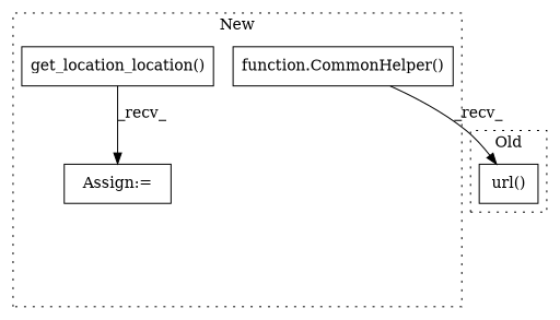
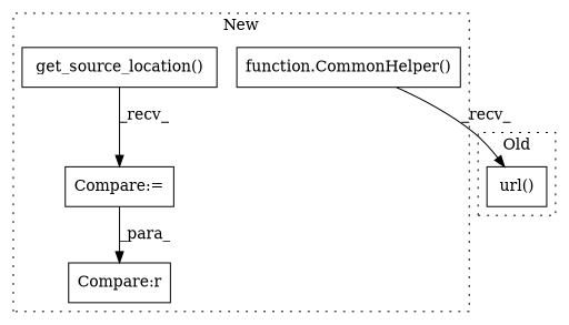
  digraph {
    node [a=75 shape=box]
-   n1 [l="35,1" label="get_location_location()" s="1221,1260"]
+   n1 [l="35,1" label="get_source_location()" s="1221,1260"]
+   n2 [a=40 l=27 label="Compare:r" s=1273]
    n3 [l=14 label="function.CommonHelper()" s=1221]
-   n4 [a=68 l=3 label="Assign:=" s=1218]
+   n4 [a=68 l=3 label="Compare:=" s=1218]
    n5 [l="15,1" label="url()" s="1061,1080"]
    subgraph cluster_1 {
      label=New
      style=dotted
      n1
+     n2
      n3
      n4
    }
    subgraph cluster_2 {
      label=Old
      style=dotted
      n5
    }
    n1 -> n4 [label=_recv_]
    n3 -> n5 [label=_recv_]
+   n4 -> n2 [label=_para_]
  }
